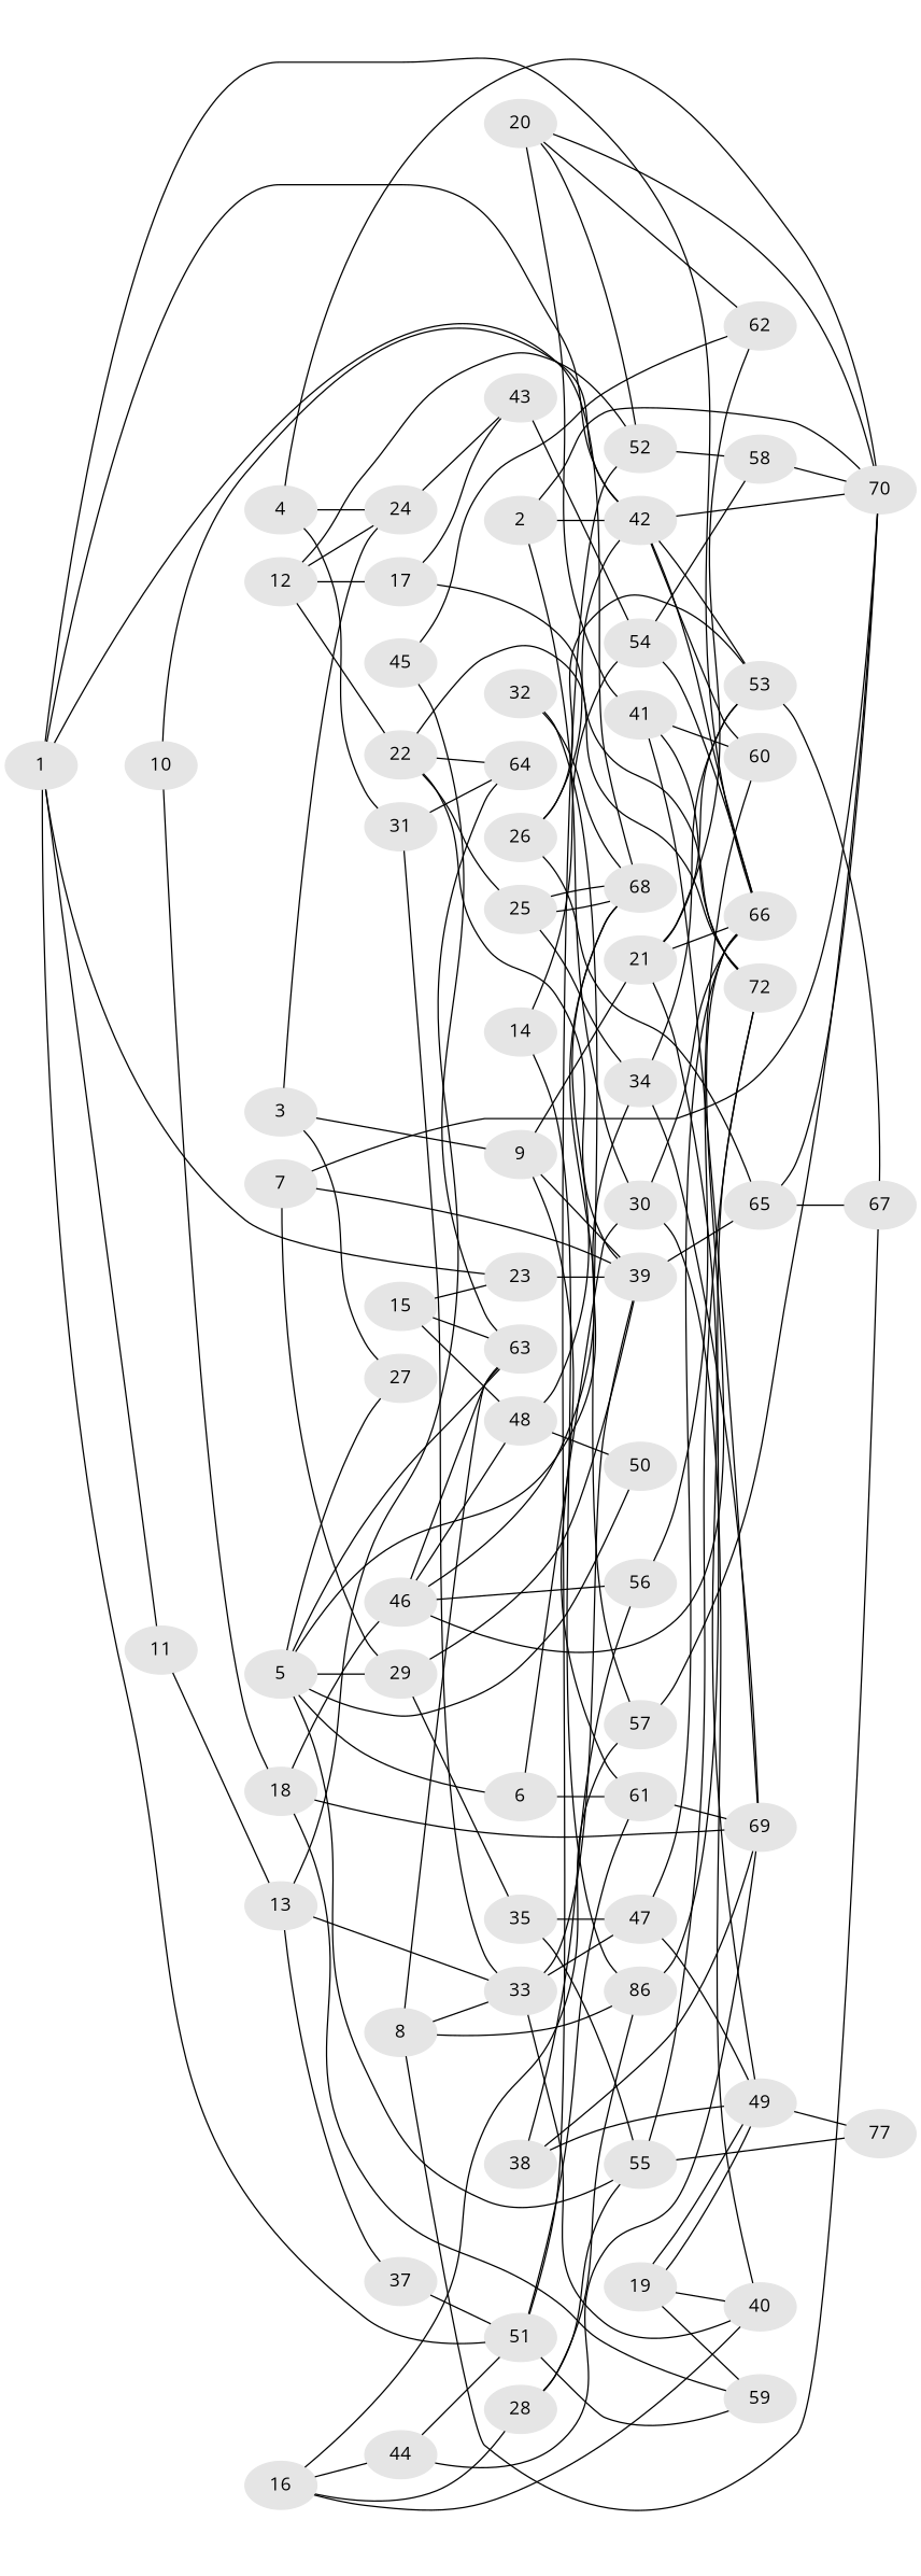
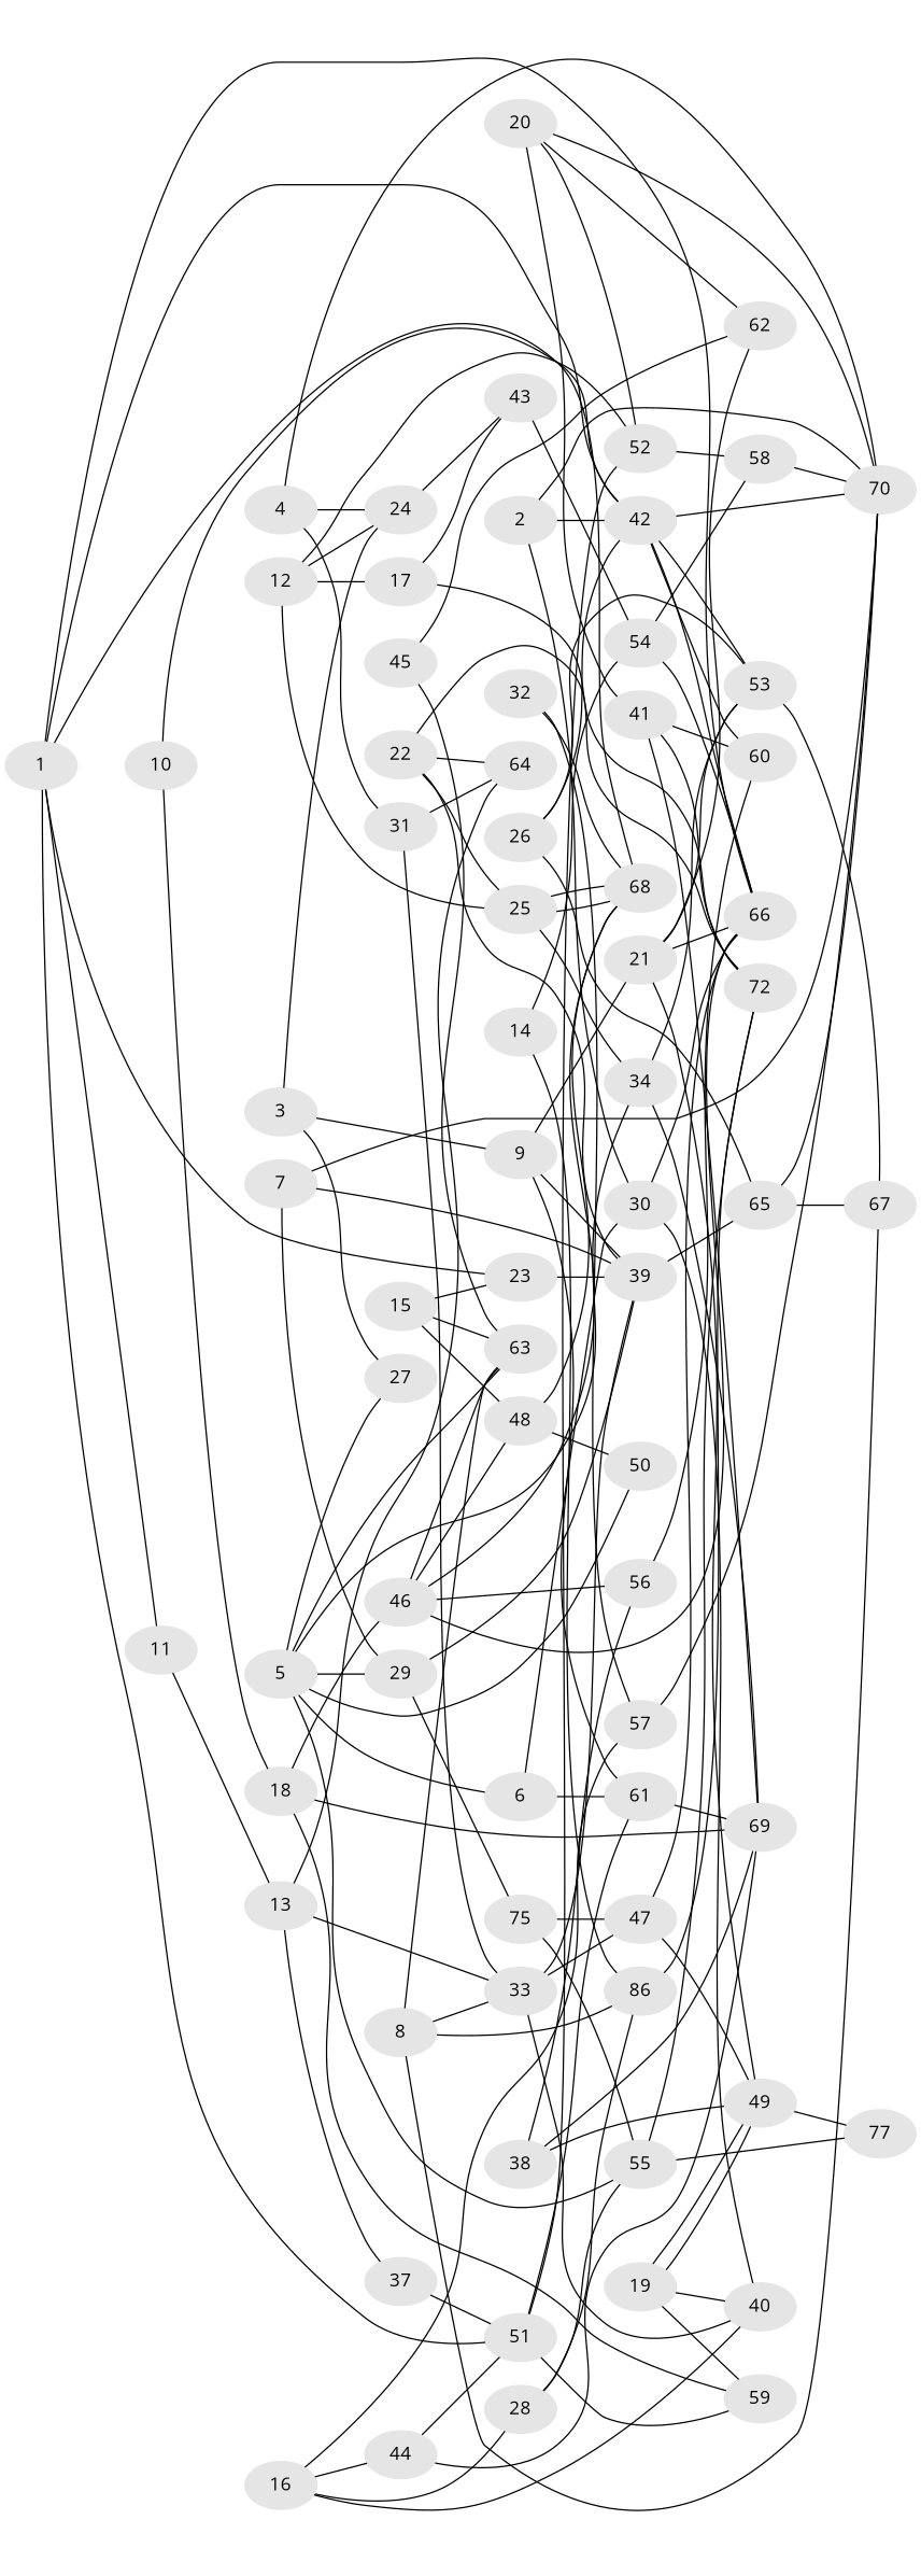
  graph {
    fontname="Open Sans"
    rankdir=LR
    node [color=gray90 fontname="Open Sans" style=filled]
    edge [fontname="Open Sans"]
    1
    11
    23
    42
    51
    66
    68
    13
    39
    70
    53
    60
    61
    52
    59
    2
    30
    40
    3
    9
    24
    27
    21
    43
    4
    31
    33
    64
    5
    6
    29
    34
    50
    55
    63
-   35
+   35 [label=75]
    69
    72
    n39 [label=77]
    7
    65
    8
    n43 [label=86]
    67
    47
    49
    62
    10
    18
    46
    37
    12
    17
    25
    58
    14
    54
    15
    48
    16
    28
    44
    57
    56
    19
    20
    41
    22
    26
    32
    38
    45
    1 -- 11
    1 -- 23
    1 -- 42
    1 -- 51
    1 -- 66
    1 -- 68
    11 -- 13
    23 -- 39
    42 -- 66
    42 -- 70
    42 -- 53
    42 -- 60
    51 -- 61
    51 -- 52
    51 -- 59
    13 -- 33
    13 -- 64
    13 -- 37
    39 -- 65
    53 -- 67
    61 -- 69
    52 -- 58
    2 -- 42
    2 -- 70
    2 -- 30
    30 -- 66
    30 -- 40
    3 -- 9
    3 -- 24
    3 -- 27
    9 -- 39
    9 -- 61
    9 -- 21
    24 -- 43
    21 -- 66
    21 -- 53
    21 -- 49
    21 -- 62
    43 -- 54
    4 -- 70
    4 -- 24
    4 -- 31
    31 -- 33
    31 -- 64
    33 -- 39
    33 -- 40
    33 -- 47
    5 -- 27
    5 -- 6
    5 -- 29
    5 -- 34
    5 -- 50
    5 -- 55
    5 -- 63
    6 -- 61
    6 -- 30
    29 -- 39
    29 -- 35
    34 -- 53
    34 -- 69
    55 -- 72
    55 -- n39
    35 -- 55
    35 -- 47
    7 -- 39
    7 -- 70
    7 -- 29
    65 -- 70
    65 -- 67
    8 -- 33
    8 -- 63
    8 -- n43
    8 -- 67
    n43 -- 72
    47 -- 66
    47 -- 49
    49 -- n39
    10 -- 42
    10 -- 18
    18 -- 59
    18 -- 69
    18 -- 46
    46 -- 66
    46 -- 68
    46 -- 63
    46 -- 48
    46 -- 56
    37 -- 51
    12 -- 52
    12 -- 24
    12 -- 17
-   12 -- 22
+   12 -- 25
    17 -- 43
    17 -- 72
    25 -- 68
    25 -- 68
    25 -- 34
    58 -- 70
    14 -- n43
    14 -- 54
    54 -- 66
    54 -- 58
    15 -- 23
    15 -- 63
    15 -- 48
    48 -- 68
    48 -- 50
    16 -- 40
    16 -- 28
    16 -- 44
    16 -- 57
    28 -- 55
    28 -- n43
    44 -- 51
    44 -- 69
    57 -- 70
    56 -- 60
    19 -- 59
    19 -- 40
    19 -- 49
    19 -- 49
    20 -- 70
    20 -- 52
    20 -- 62
    20 -- 41
    41 -- 60
    41 -- 69
    41 -- 72
    22 -- 39
    22 -- 64
    22 -- 72
    22 -- 25
    26 -- 42
    26 -- 53
    26 -- 65
    32 -- 68
    32 -- 57
    38 -- 69
    38 -- 49
    38 -- 56
    45 -- 63
    45 -- 62
  }
